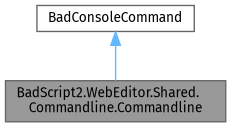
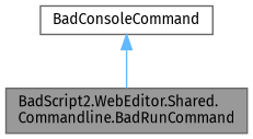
  digraph {
    fontname="Fira Sans"
    node [color=gray40 fontname="Fira Sans" fontsize=10 shape=box style=filled]
-   n1 [fillcolor=grey60 fontcolor=black height=0.2 label="BadScript2.WebEditor.Shared.\lCommandline.Commandline" width=0.4]
+   n1 [fillcolor=grey60 fontcolor=black height=0.2 label="BadScript2.WebEditor.Shared.\lCommandline.BadRunCommand" width=0.4]
    n2 [fillcolor=white height=0.2 label=BadConsoleCommand width=0.4]
    n2 -> n1 [color=steelblue1 dir=back fontname="Fira Sans" fontsize=10 labelfontname=Helvetica labelfontsize=10 style=solid]
  }
